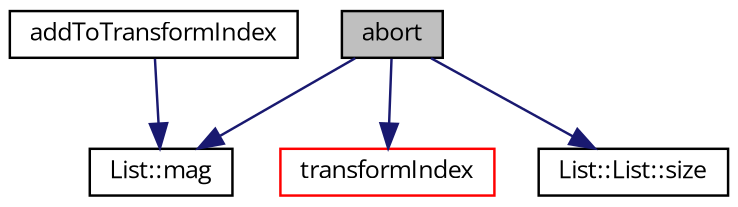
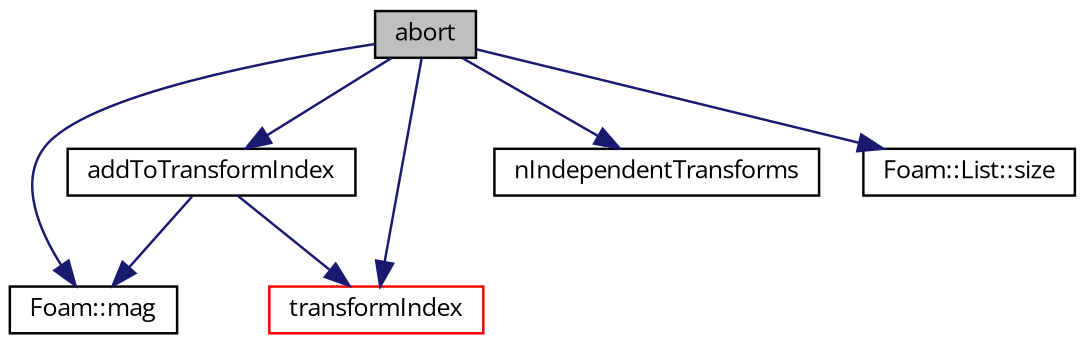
  digraph {
    fontname="Open Sans"
    rankdir=TB
    node [color=black fontname="Open Sans" fontsize=10 shape=record]
    edge [color=midnightblue fontname="Open Sans" fontsize=10 labelfontname=FreeSans labelfontsize=10 style=solid]
    n1 [fillcolor=grey75 fontcolor=black height=0.2 label=abort style=filled width=0.4]
    n2 [height=0.2 label=addToTransformIndex width=0.4]
-   n3 [height=0.2 label="List::mag" width=0.4]
+   n3 [height=0.2 label="Foam::mag" width=0.4]
    n4 [color=red height=0.2 label=transformIndex width=0.4]
-   n6 [height=0.2 label="List::List::size" width=0.4]
+   n5 [height=0.2 label=nIndependentTransforms width=0.4]
+   n6 [height=0.2 label="Foam::List::size" width=0.4]
+   n1 -> n2
    n1 -> n3
    n1 -> n4
+   n1 -> n5
    n1 -> n6
    n2 -> n3
+   n2 -> n4
  }
